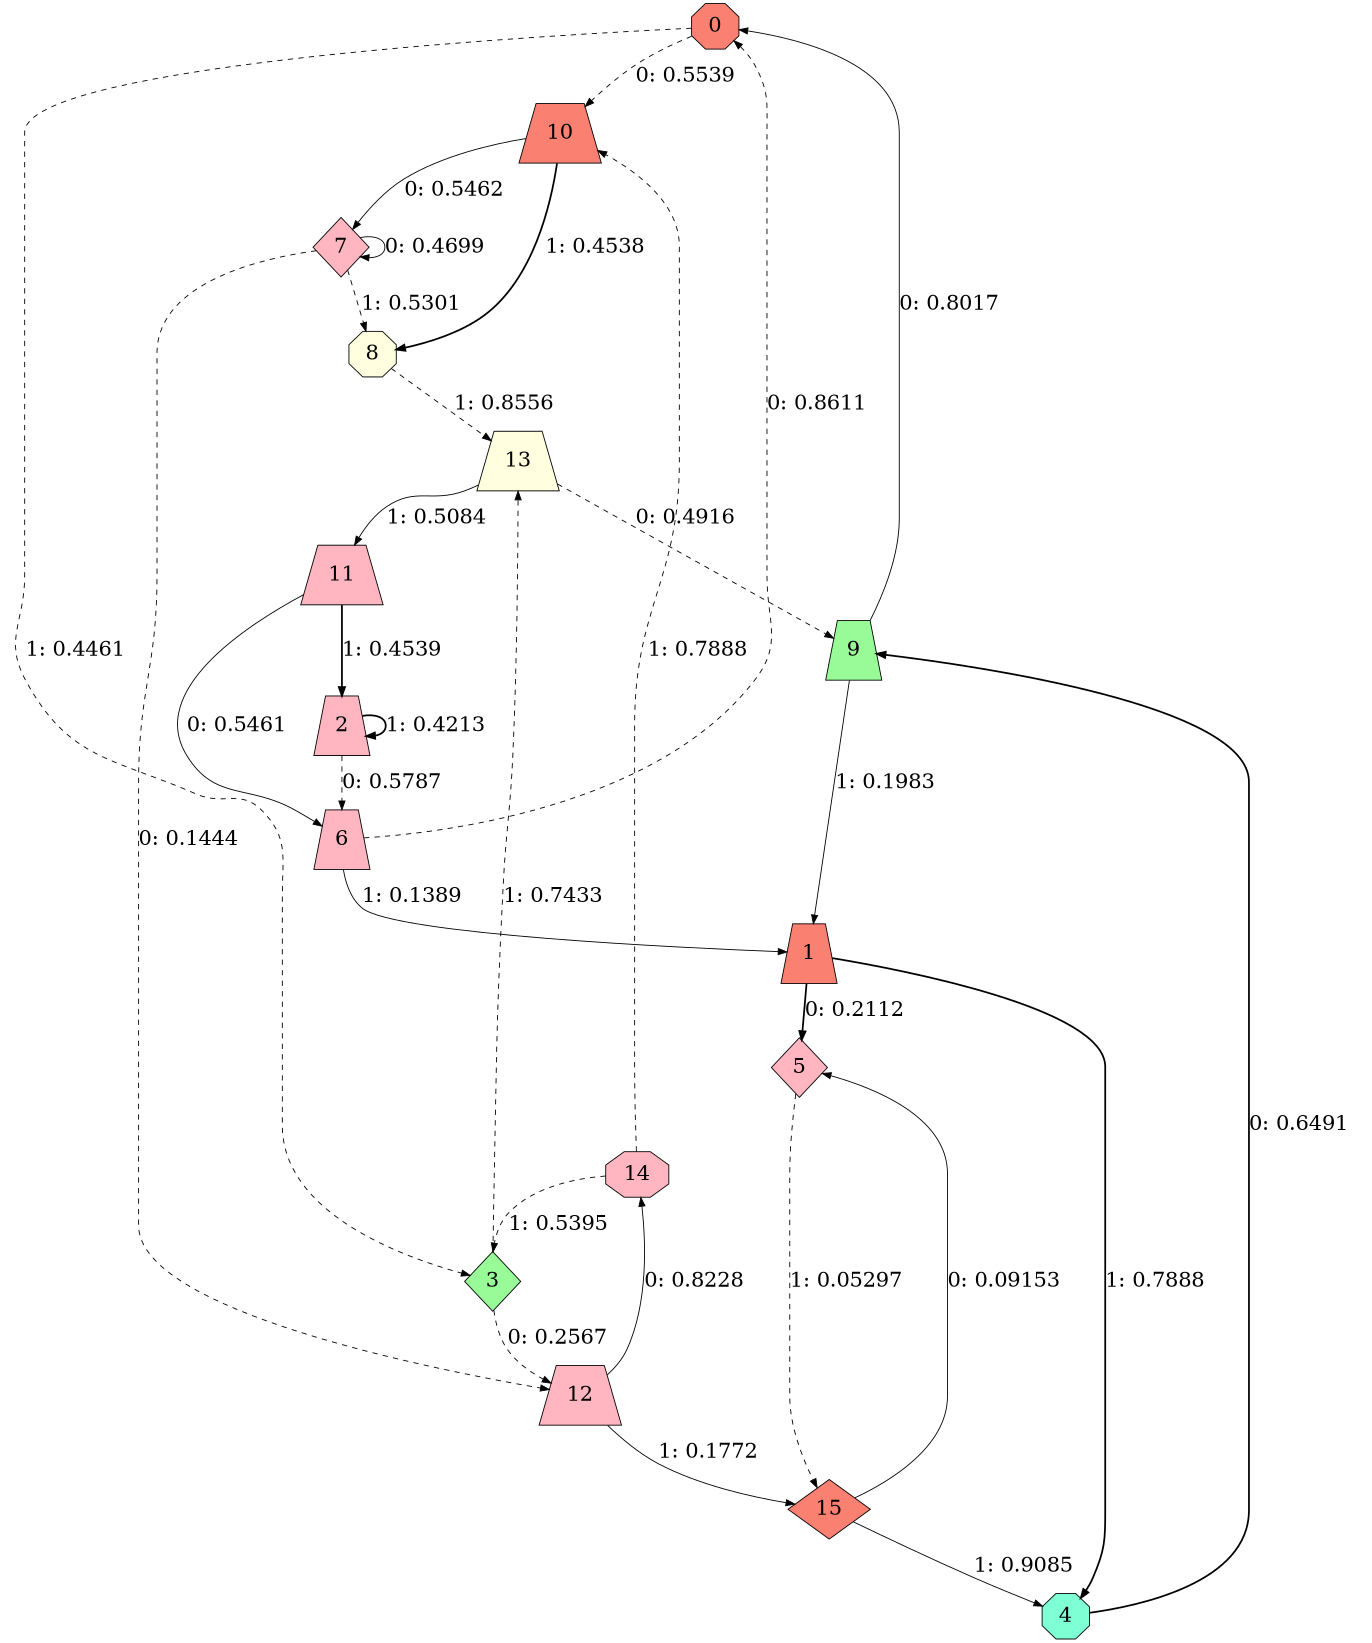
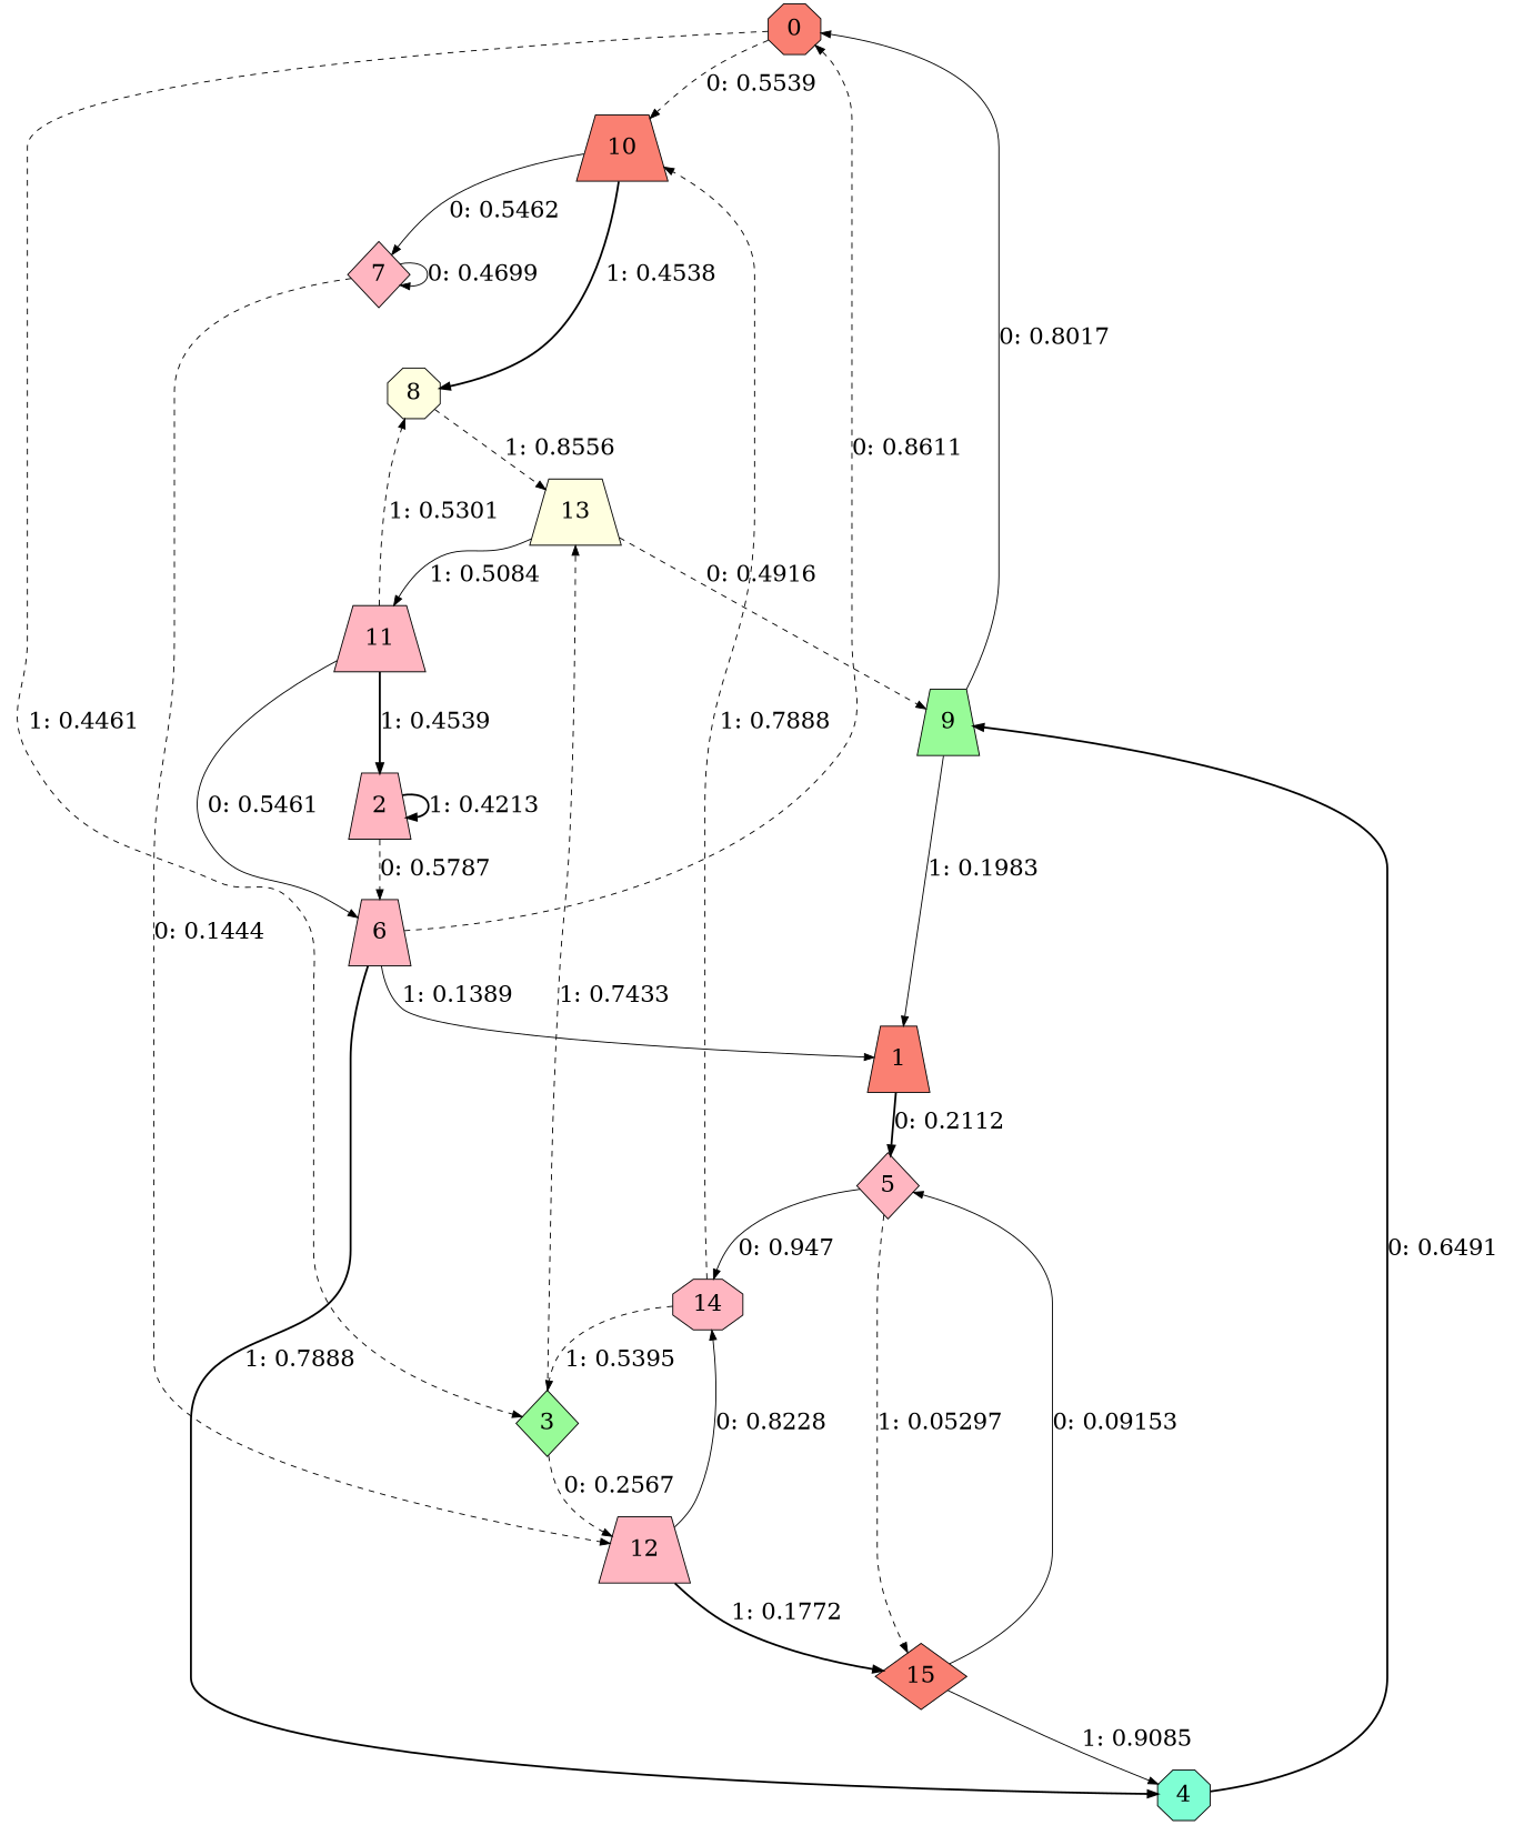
  digraph {
    node [fillcolor=lightpink fontsize=24 shape=trapezium style=filled]
    edge [fontsize=24 style=dashed]
    0 [fillcolor=salmon shape=octagon]
    10 [fillcolor=salmon]
    3 [fillcolor=palegreen shape=diamond]
    7 [shape=diamond]
    8 [fillcolor=lightyellow shape=octagon]
    12
    13 [fillcolor=lightyellow]
    14 [shape=octagon]
    15 [fillcolor=salmon shape=diamond]
    9 [fillcolor=palegreen]
    11
    1 [fillcolor=salmon]
    5 [shape=diamond]
    4 [fillcolor=aquamarine shape=octagon]
    2
    6
    0 -> 10 [label="0: 0.5539   "]
    0 -> 3 [label="1: 0.4461   "]
    10 -> 7 [label="0: 0.5462   " style=solid]
    10 -> 8 [label="1: 0.4538   " style=bold]
    3 -> 12 [label="0: 0.2567   "]
    3 -> 13 [label="1: 0.7433   "]
    7 -> 7 [label="0: 0.4699   " style=solid]
-   7 -> 8 [label="1: 0.5301   "]
+   11 -> 8 [label="1: 0.5301   "]
    7 -> 12 [label="0: 0.1444   "]
    8 -> 13 [label="1: 0.8556   "]
    12 -> 14 [label="0: 0.8228   " style=solid]
-   12 -> 15 [label="1: 0.1772   " style=solid]
+   12 -> 15 [label="1: 0.1772   " style=bold]
    13 -> 9 [label="0: 0.4916   "]
    13 -> 11 [label="1: 0.5084   " style=solid]
    14 -> 10 [label="1: 0.7888   "]
    14 -> 3 [label="1: 0.5395   "]
    15 -> 5 [label="0: 0.09153  " style=solid]
    15 -> 4 [label="1: 0.9085   " style=solid]
    9 -> 0 [label="0: 0.8017   " style=solid]
    9 -> 1 [label="1: 0.1983   " style=solid]
    11 -> 2 [label="1: 0.4539   " style=bold]
    11 -> 6 [label="0: 0.5461   " style=solid]
    1 -> 5 [label="0: 0.2112   " style=bold]
-   1 -> 4 [label="1: 0.7888   " style=bold]
+   6 -> 4 [label="1: 0.7888   " style=bold]
+   5 -> 14 [label="0: 0.947    " style=solid]
    5 -> 15 [label="1: 0.05297  "]
    4 -> 9 [label="0: 0.6491   " style=bold]
    2 -> 2 [label="1: 0.4213   " style=bold]
    2 -> 6 [label="0: 0.5787   "]
    6 -> 0 [label="0: 0.8611   "]
    6 -> 1 [label="1: 0.1389   " style=solid]
  }
